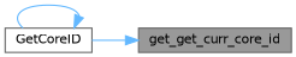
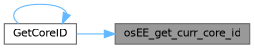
  digraph {
    rankdir=RL
    node [fontname=Helvetica fontsize=10 shape=box style=filled]
    edge [color=steelblue1 dir=back fontname=Helvetica fontsize=10 labelfontname=Helvetica labelfontsize=10 style=solid]
-   n1 [color=gray40 fillcolor=grey60 fontcolor=black height=0.2 label=get_get_curr_core_id width=0.4]
+   n1 [color=gray40 fillcolor=grey60 fontcolor=black height=0.2 label=osEE_get_curr_core_id width=0.4]
    n2 [color=grey40 fillcolor=white height=0.2 label=GetCoreID width=0.4]
    n1 -> n2
    n2 -> n2
  }
